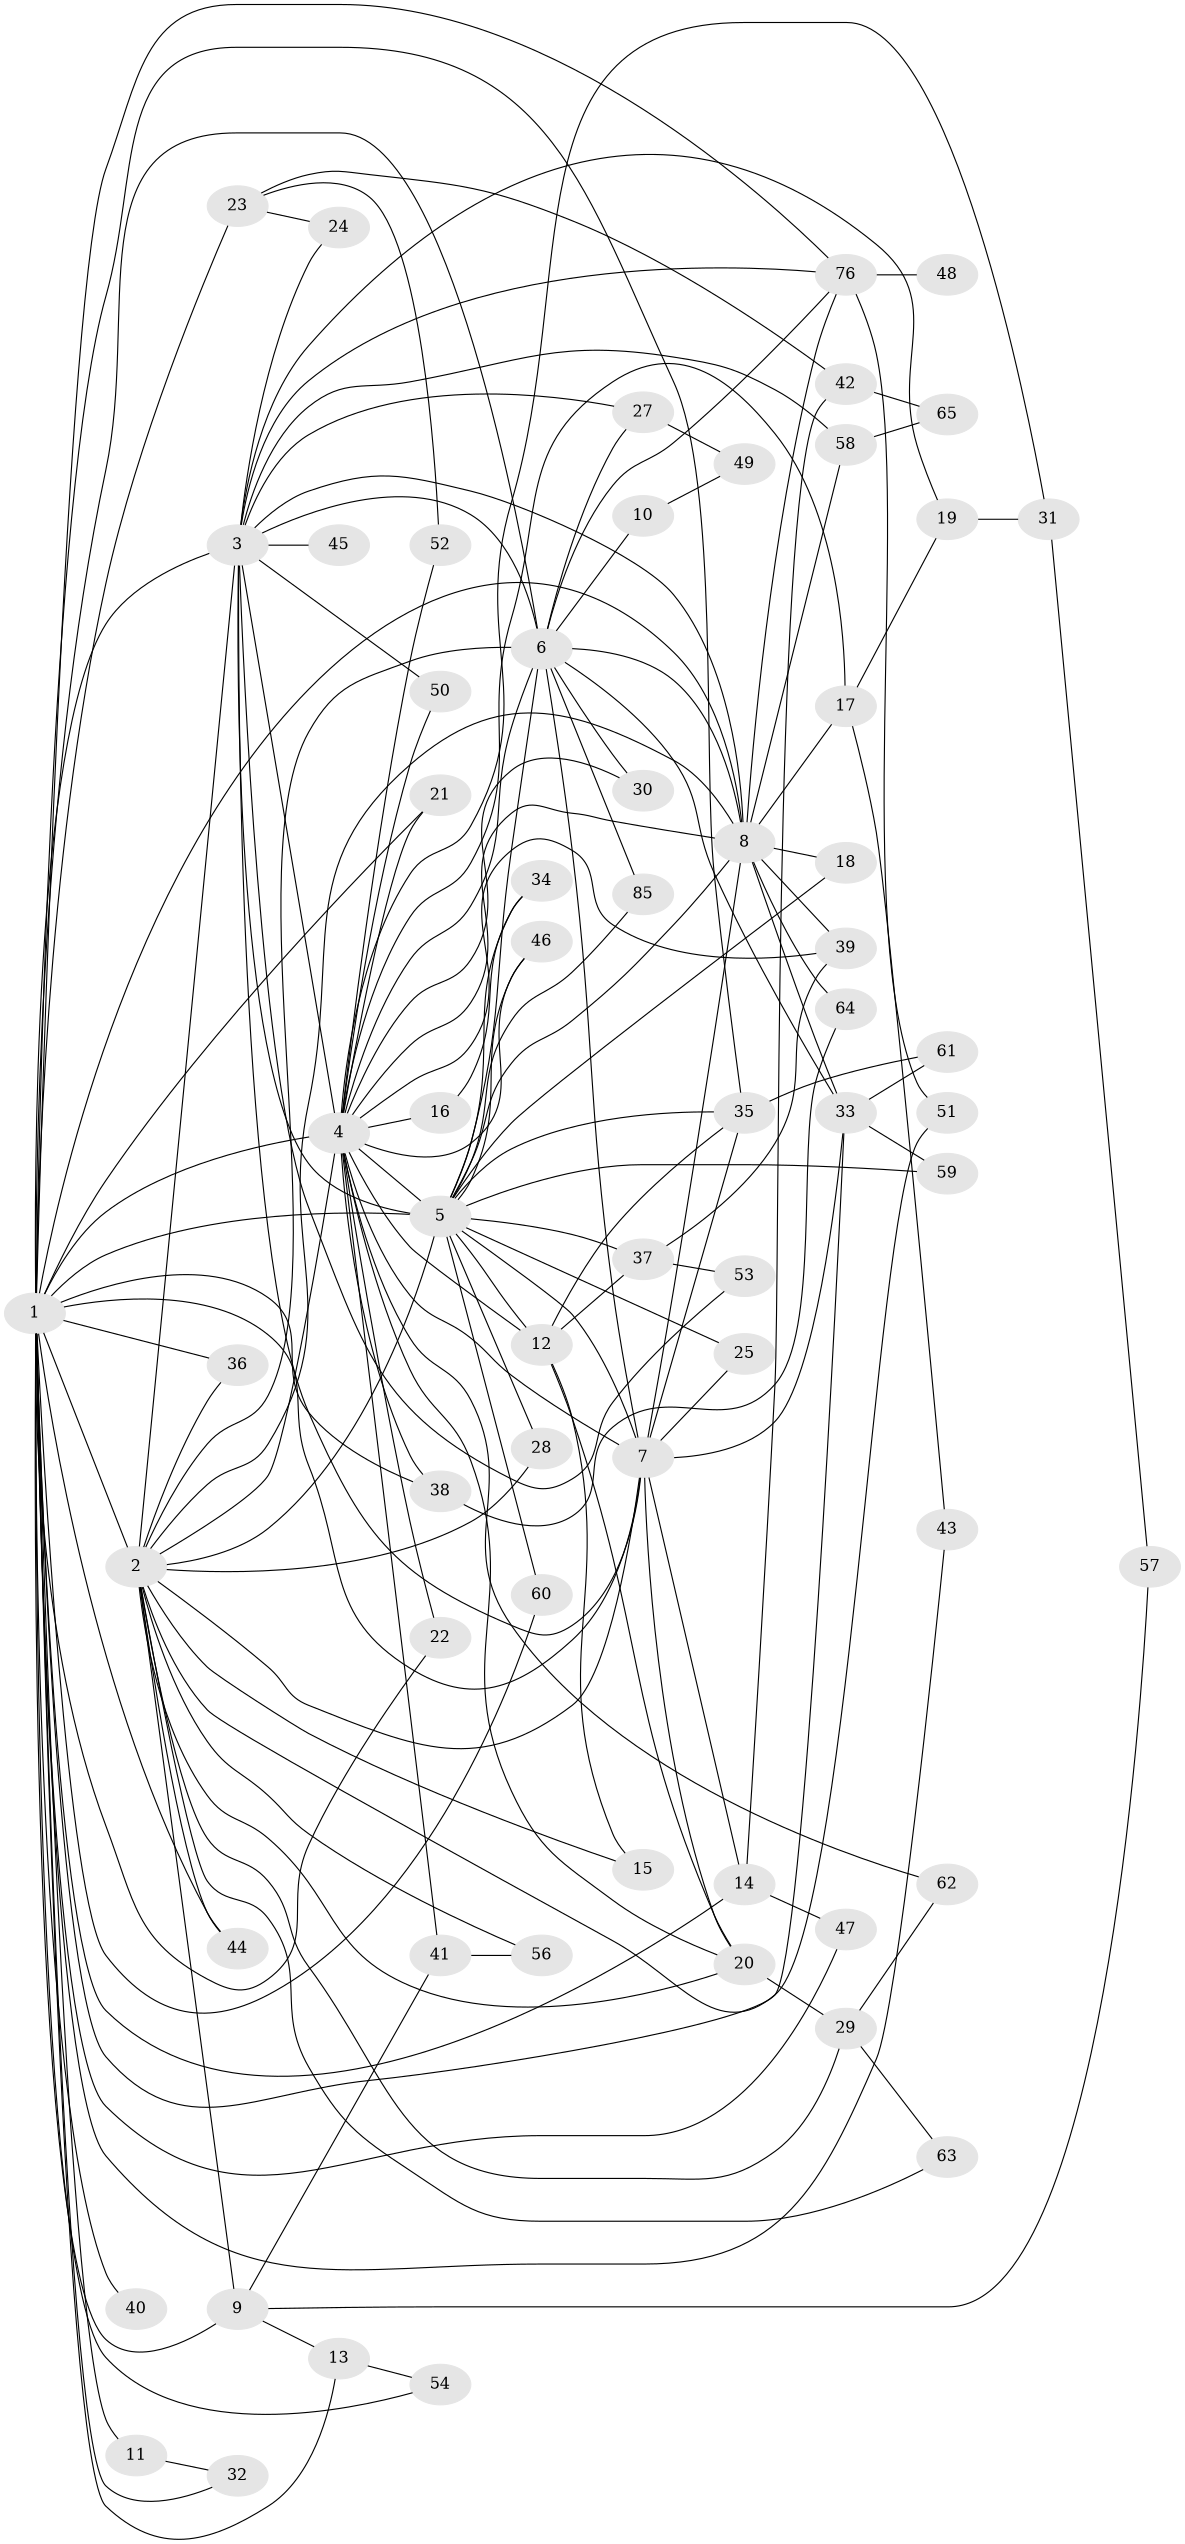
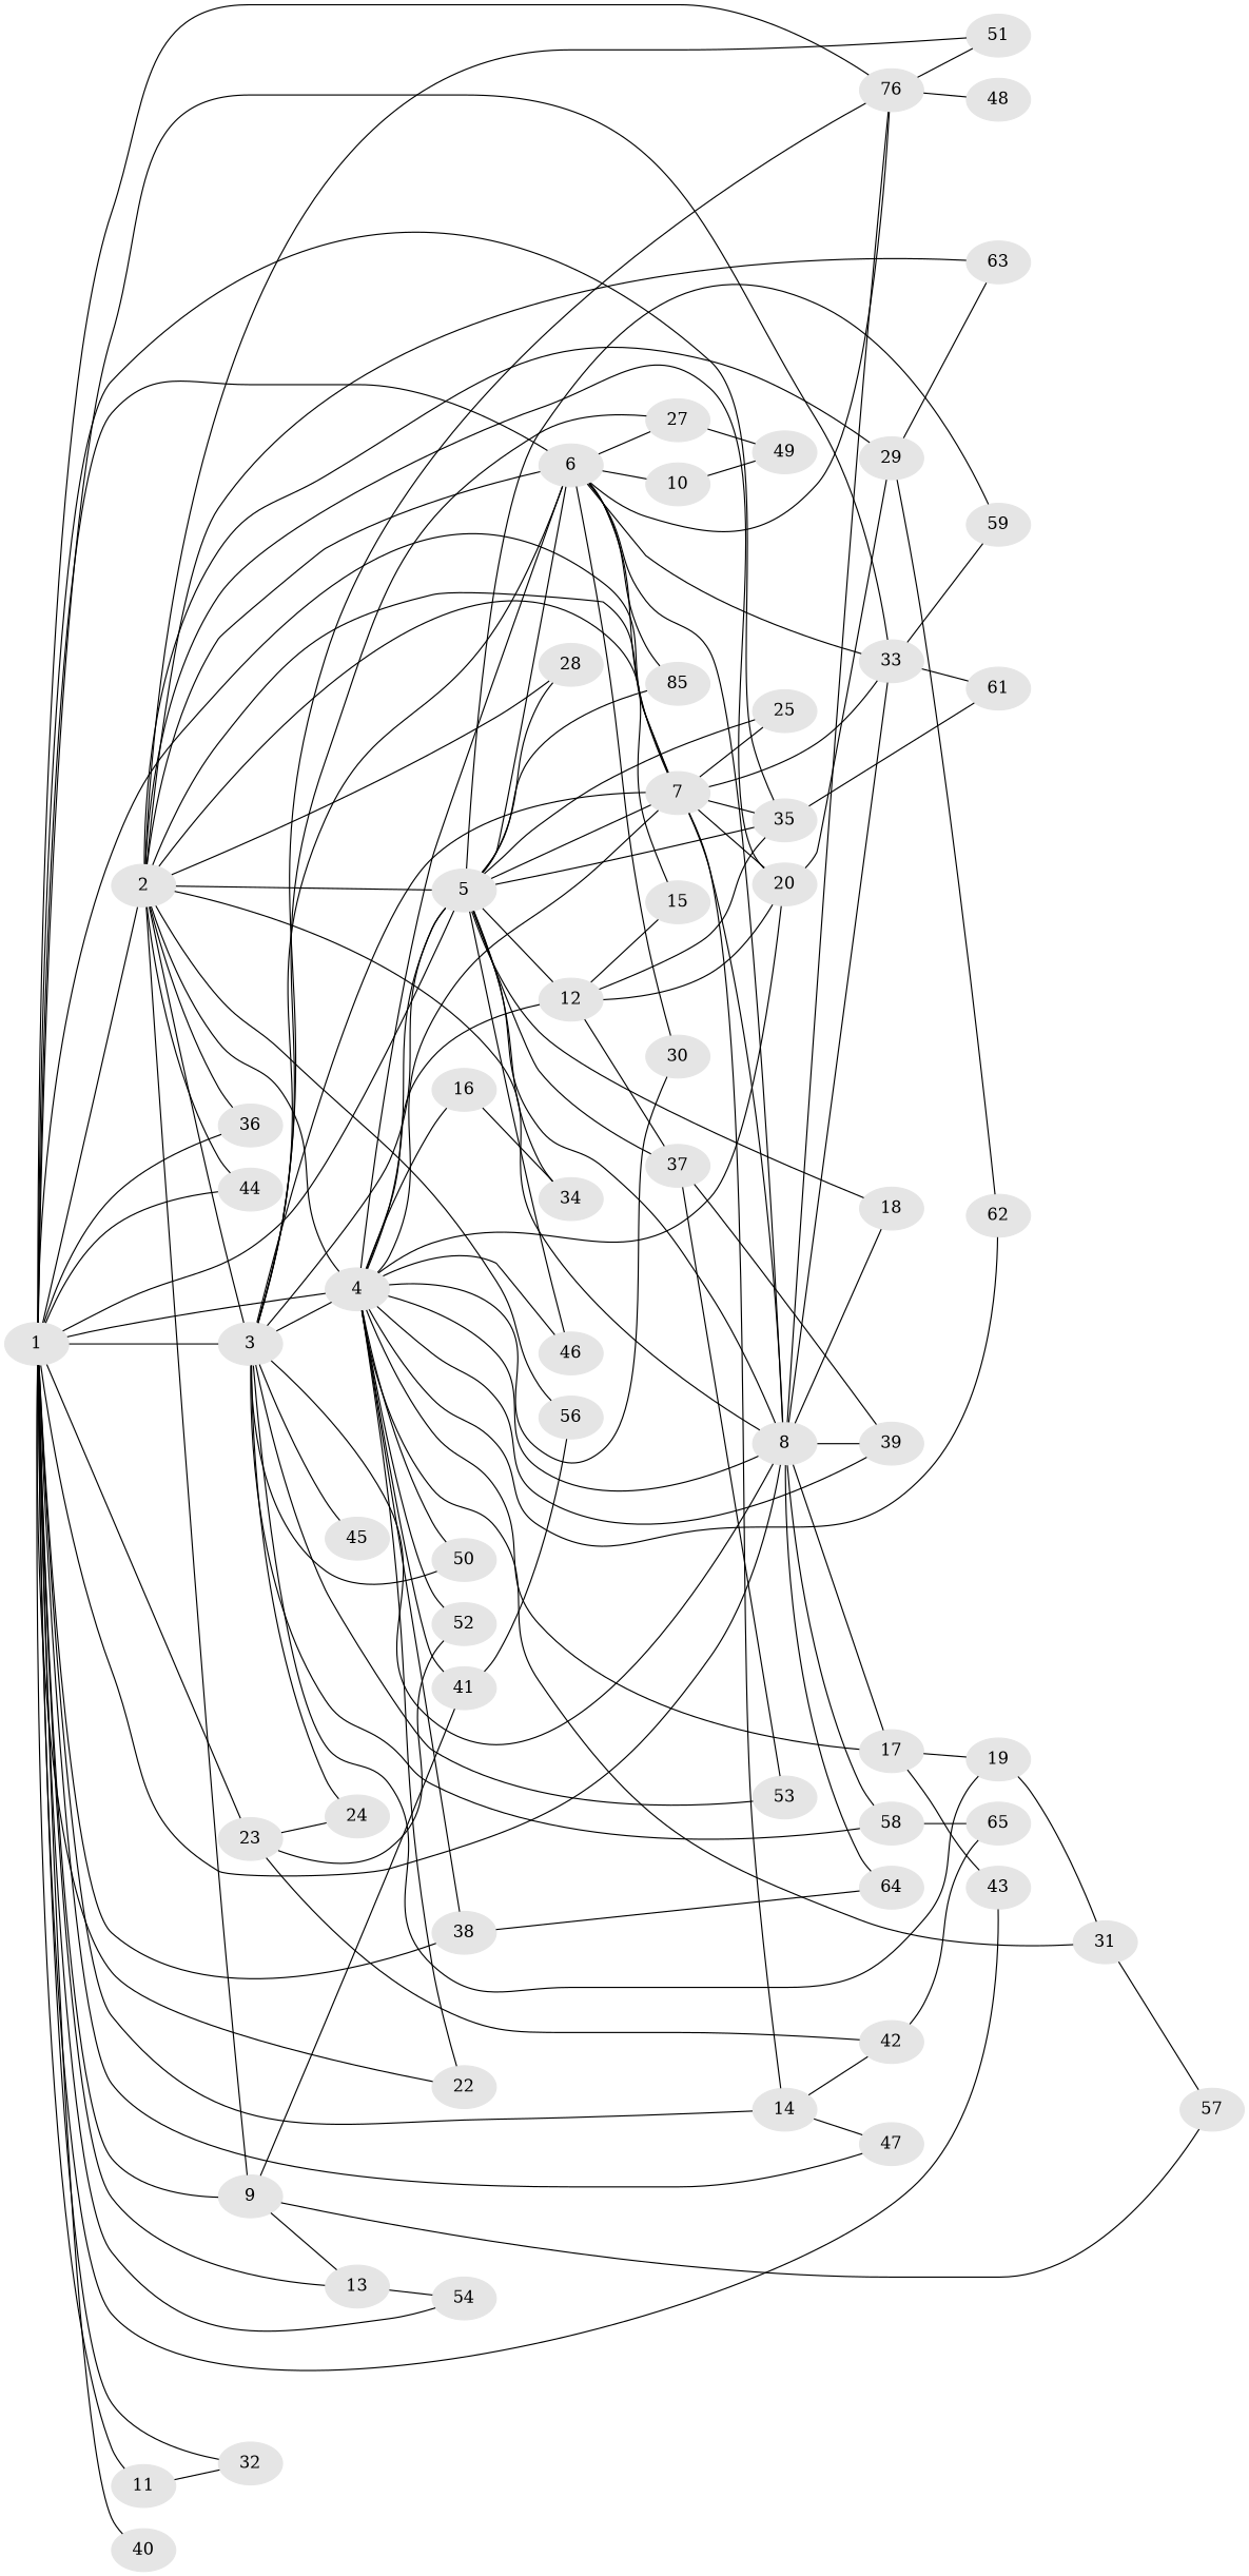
  graph {
    rankdir=LR
    node [color=gray90 style=filled]
    edge [weight=1.0]
    1
    2
    3
    4
    5
    6
    7
    8
    9
    11
    13
    14
-   21
    22
    23
    n16 [label=76]
    32
    33
    35
    36
    38
    40
    43
    44
    47
    54
-   60
    15
    20
    28
    29
    51
    56
    63
    19
    24
    27
    45
    50
    53
    58
    12
    16
    17
    30
    31
    39
    41
    46
    52
    62
    18
    25
    34
    37
    n56 [label=85]
    59
    10
    64
    57
    42
    48
    61
    49
    65
    1 -- 2
    1 -- 3 [weight=2.0]
    1 -- 4 [weight=2.0]
    1 -- 5
    1 -- 6 [weight=3.0]
    1 -- 7 [weight=2.0]
    1 -- 8
    1 -- 9
    1 -- 11
    1 -- 13
    1 -- 14
-   1 -- 21
    1 -- 22
    1 -- 23
    1 -- n16
    1 -- 32
    1 -- 33
    1 -- 35
    1 -- 36
    1 -- 38
    1 -- 40
    1 -- 43
    1 -- 44
    1 -- 47
    1 -- 54
-   1 -- 60
    2 -- 3
    2 -- 4 [weight=3.0]
    2 -- 5
    2 -- 6 [weight=2.0]
    2 -- 7
    2 -- 8
    2 -- 9
    2 -- 36
    2 -- 44
    2 -- 15
    2 -- 20
    2 -- 28
    2 -- 29
    2 -- 51
    2 -- 56
    2 -- 63
    3 -- 4 [weight=2.0]
    3 -- 5
    3 -- 6 [weight=3.0]
    3 -- 7
    3 -- 8
    3 -- n16
    3 -- 19
    3 -- 24
    3 -- 27
    3 -- 45
    3 -- 50
    3 -- 53
    3 -- 58
    4 -- 5 [weight=3.0]
    4 -- 6 [weight=4.0]
    4 -- 7 [weight=3.0]
    4 -- 8 [weight=3.0]
-   4 -- 21
    4 -- 22 [weight=2.0]
    4 -- 38 [weight=2.0]
    4 -- 20
    4 -- 50
    4 -- 12
    4 -- 16
    4 -- 17
    4 -- 30
    4 -- 31
    4 -- 39
    4 -- 41
    4 -- 46
    4 -- 52
    4 -- 62
    5 -- 6 [weight=2.0]
    5 -- 7
    5 -- 8
    5 -- 35
-   5 -- 60
    5 -- 28 [weight=2.0]
    5 -- 12 [weight=2.0]
    5 -- 46
    5 -- 18
    5 -- 25
    5 -- 34
    5 -- 37
    5 -- n56
    5 -- 59
    6 -- 7 [weight=2.0]
    6 -- 8 [weight=2.0]
    6 -- n16
    6 -- 33
    6 -- 27
    6 -- 30
    6 -- n56
    6 -- 10
    7 -- 8
    7 -- 14
    7 -- 33
    7 -- 35
    7 -- 20
    7 -- 25
    8 -- n16
    8 -- 33
    8 -- 58
    8 -- 17
    8 -- 39
    8 -- 18
    8 -- 64
    9 -- 13
    9 -- 41
    9 -- 57
    11 -- 32
    13 -- 54
    14 -- 47
    14 -- 42
    23 -- 24
    23 -- 52
    23 -- 42
    n16 -- 51
    n16 -- 48
    33 -- 59
    33 -- 61
    35 -- 61
    38 -- 64
    20 -- 29
    29 -- 63
    29 -- 62
    19 -- 31
    27 -- 49
    58 -- 65
    12 -- 35
    12 -- 15
    12 -- 20
    12 -- 37
    16 -- 34
    17 -- 43
    17 -- 19
    31 -- 57
    41 -- 56
    37 -- 53
    37 -- 39
    10 -- 49
    42 -- 65
  }
